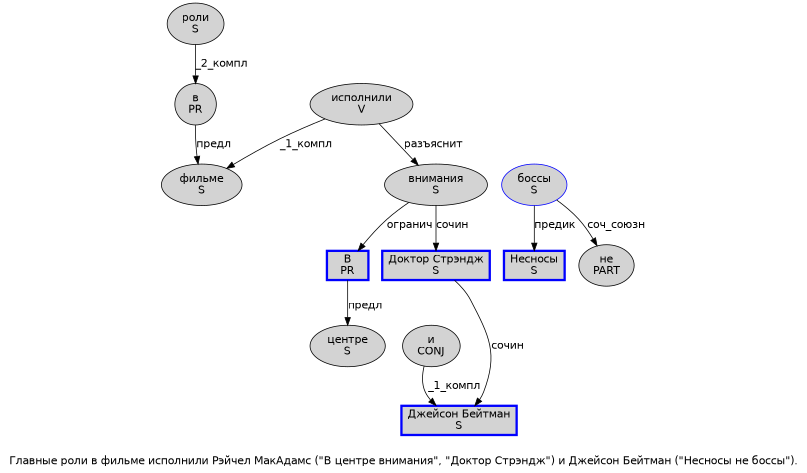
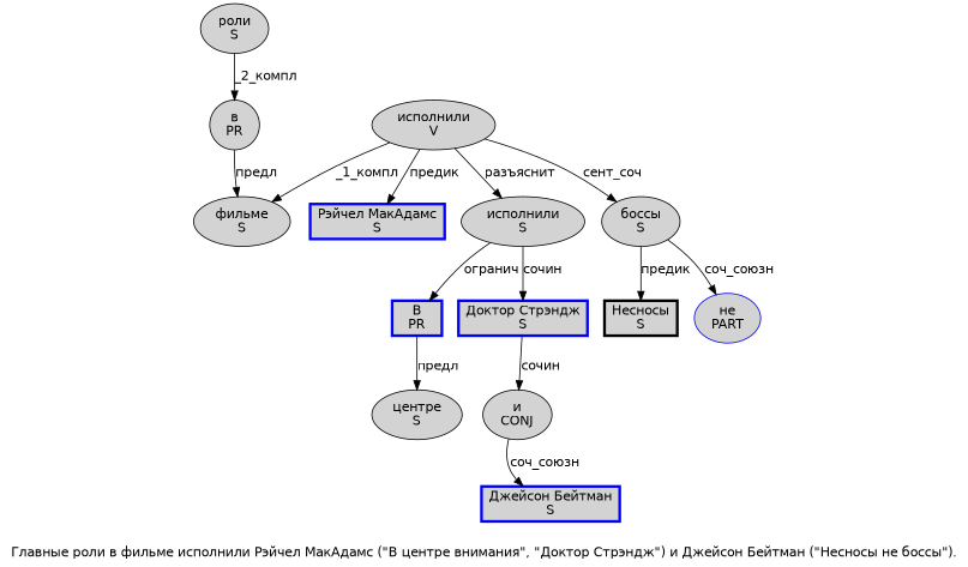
  digraph {
    fontname="DejaVu Sans"
    label="Главные роли в фильме исполнили Рэйчел МакАдамс (\"В центре внимания\", \"Доктор Стрэндж\") и Джейсон Бейтман (\"Несносы не боссы\")."
    node [fillcolor=lightgray fontname="DejaVu Sans" penwidth=1 shape=ellipse style=filled]
    edge [fontname="DejaVu Sans"]
    n1 [label="роли\nS"]
    n2 [label="в\nPR"]
    n3 [label="фильме\nS"]
    n4 [label="исполнили\nV"]
-   n6 [label="внимания\nS"]
-   n7 [label="боссы\nS" color=blue]
+   n5 [color=blue label="Рэйчел МакАдамс\nS" penwidth=3 shape=box]
+   n6 [label="исполнили\nS"]
+   n7 [label="боссы\nS"]
    n8 [color=blue label="В\nPR" penwidth=3 shape=box]
    n9 [color=blue label="Доктор Стрэндж\nS" penwidth=3 shape=box]
-   n10 [color=blue label="Несносы\nS" penwidth=3 shape=box]
-   n11 [label="не\nPART"]
+   n10 [color=black label="Несносы\nS" penwidth=3 shape=box]
+   n11 [label="не\nPART" color=blue]
    n12 [label="центре\nS"]
    n13 [label="и\nCONJ"]
    n14 [color=blue label="Джейсон Бейтман\nS" penwidth=3 shape=box]
    n1 -> n2 [label="_2_компл"]
    n2 -> n3 [label="предл"]
    n4 -> n3 [label="_1_компл"]
+   n4 -> n5 [label="предик"]
    n4 -> n6 [label="разъяснит"]
+   n4 -> n7 [label="сент_соч"]
    n6 -> n8 [label="огранич"]
    n6 -> n9 [label="сочин"]
    n7 -> n10 [label="предик"]
    n7 -> n11 [label="соч_союзн"]
    n8 -> n12 [label="предл"]
-   n9 -> n14 [label="сочин"]
-   n13 -> n14 [label="_1_компл"]
+   n9 -> n13 [label="сочин"]
+   n13 -> n14 [label="соч_союзн"]
  }
